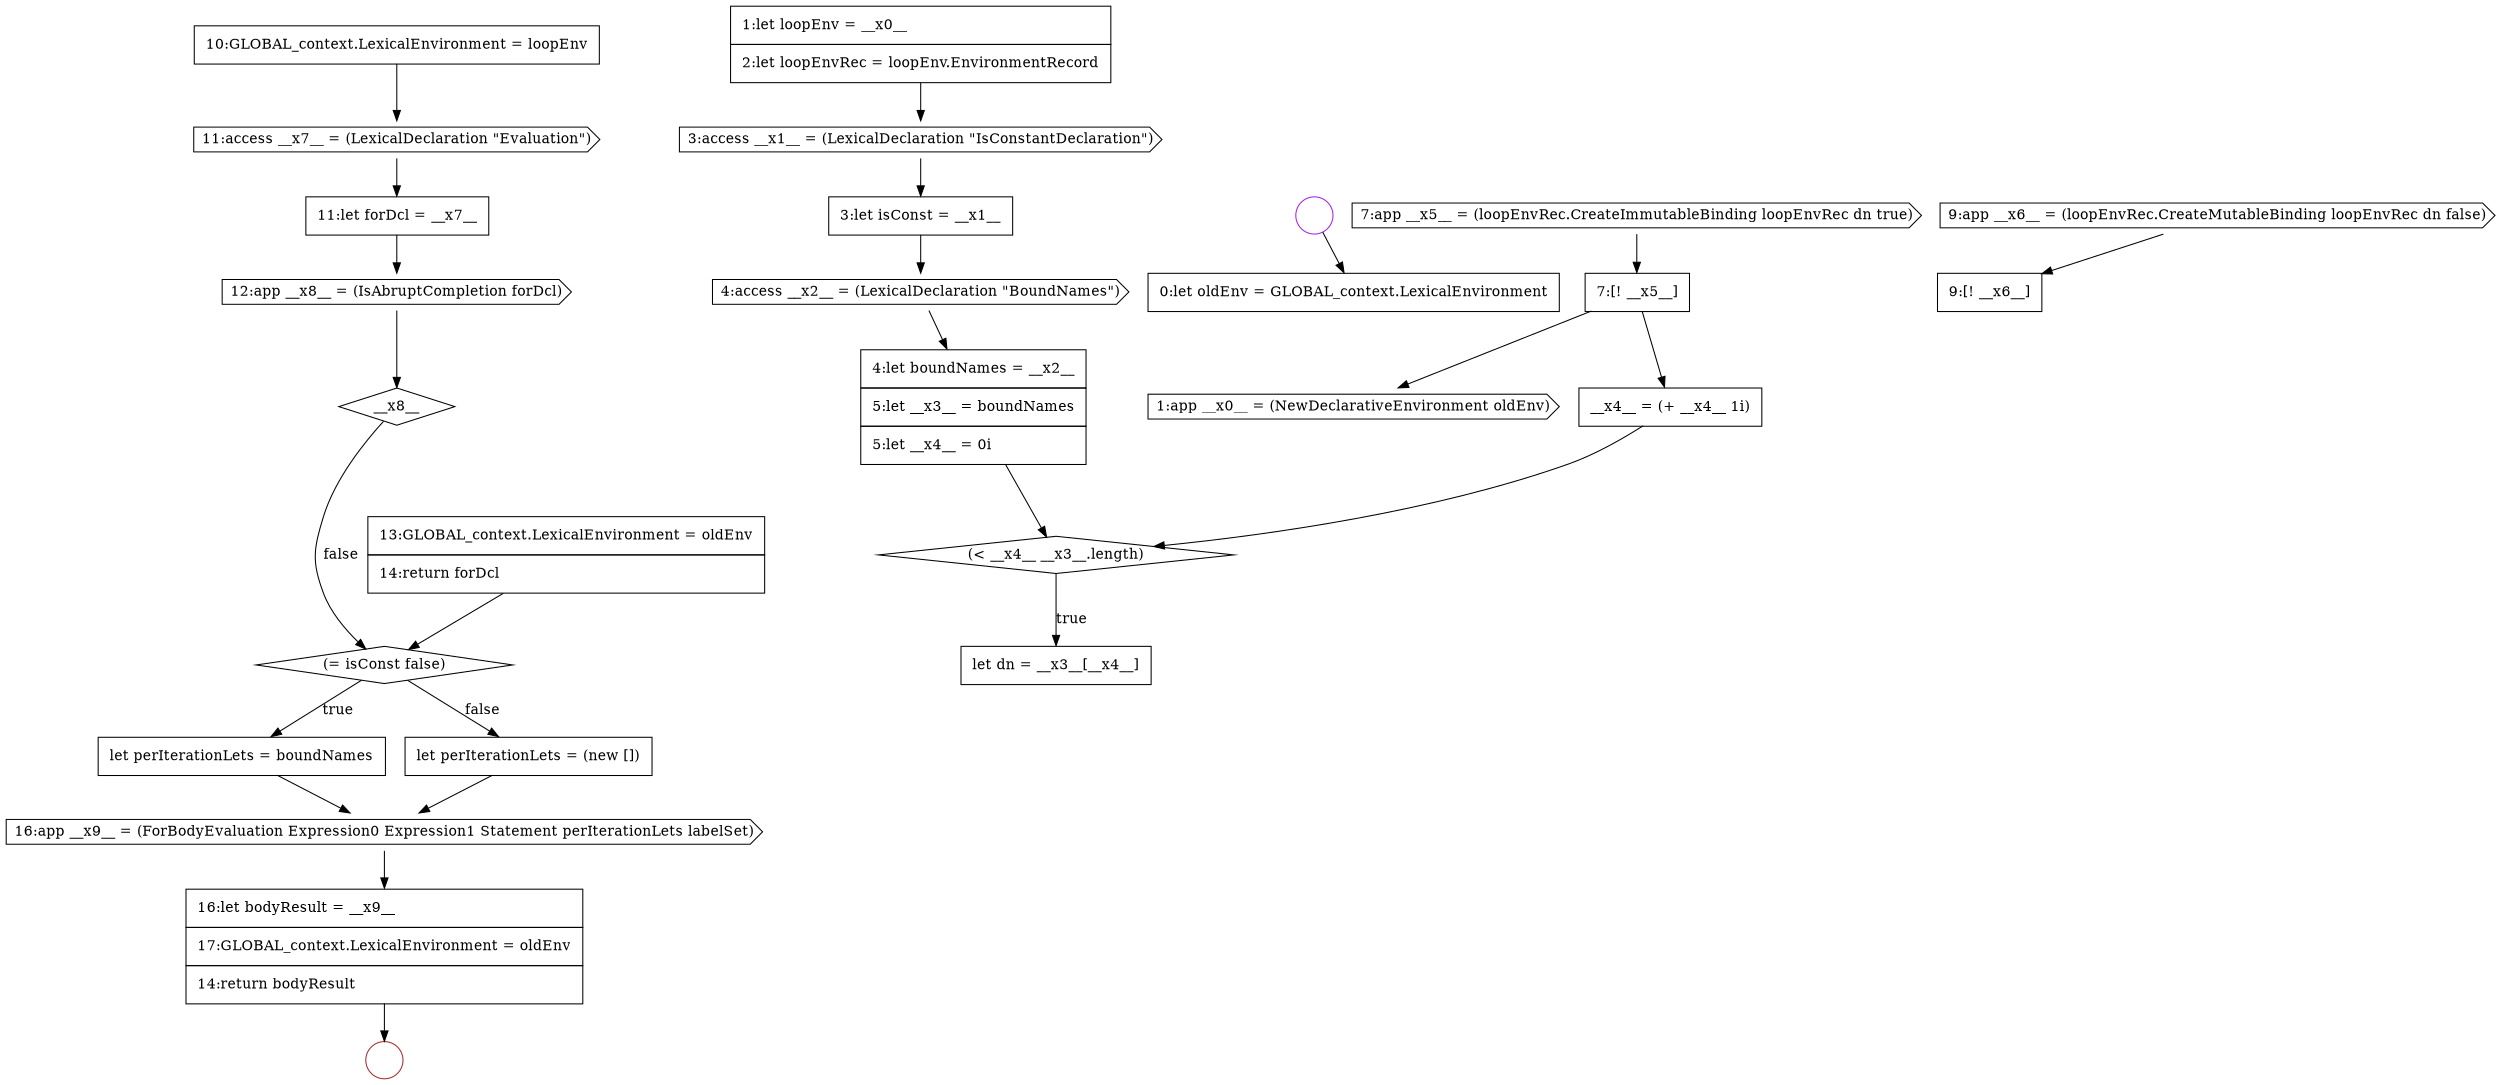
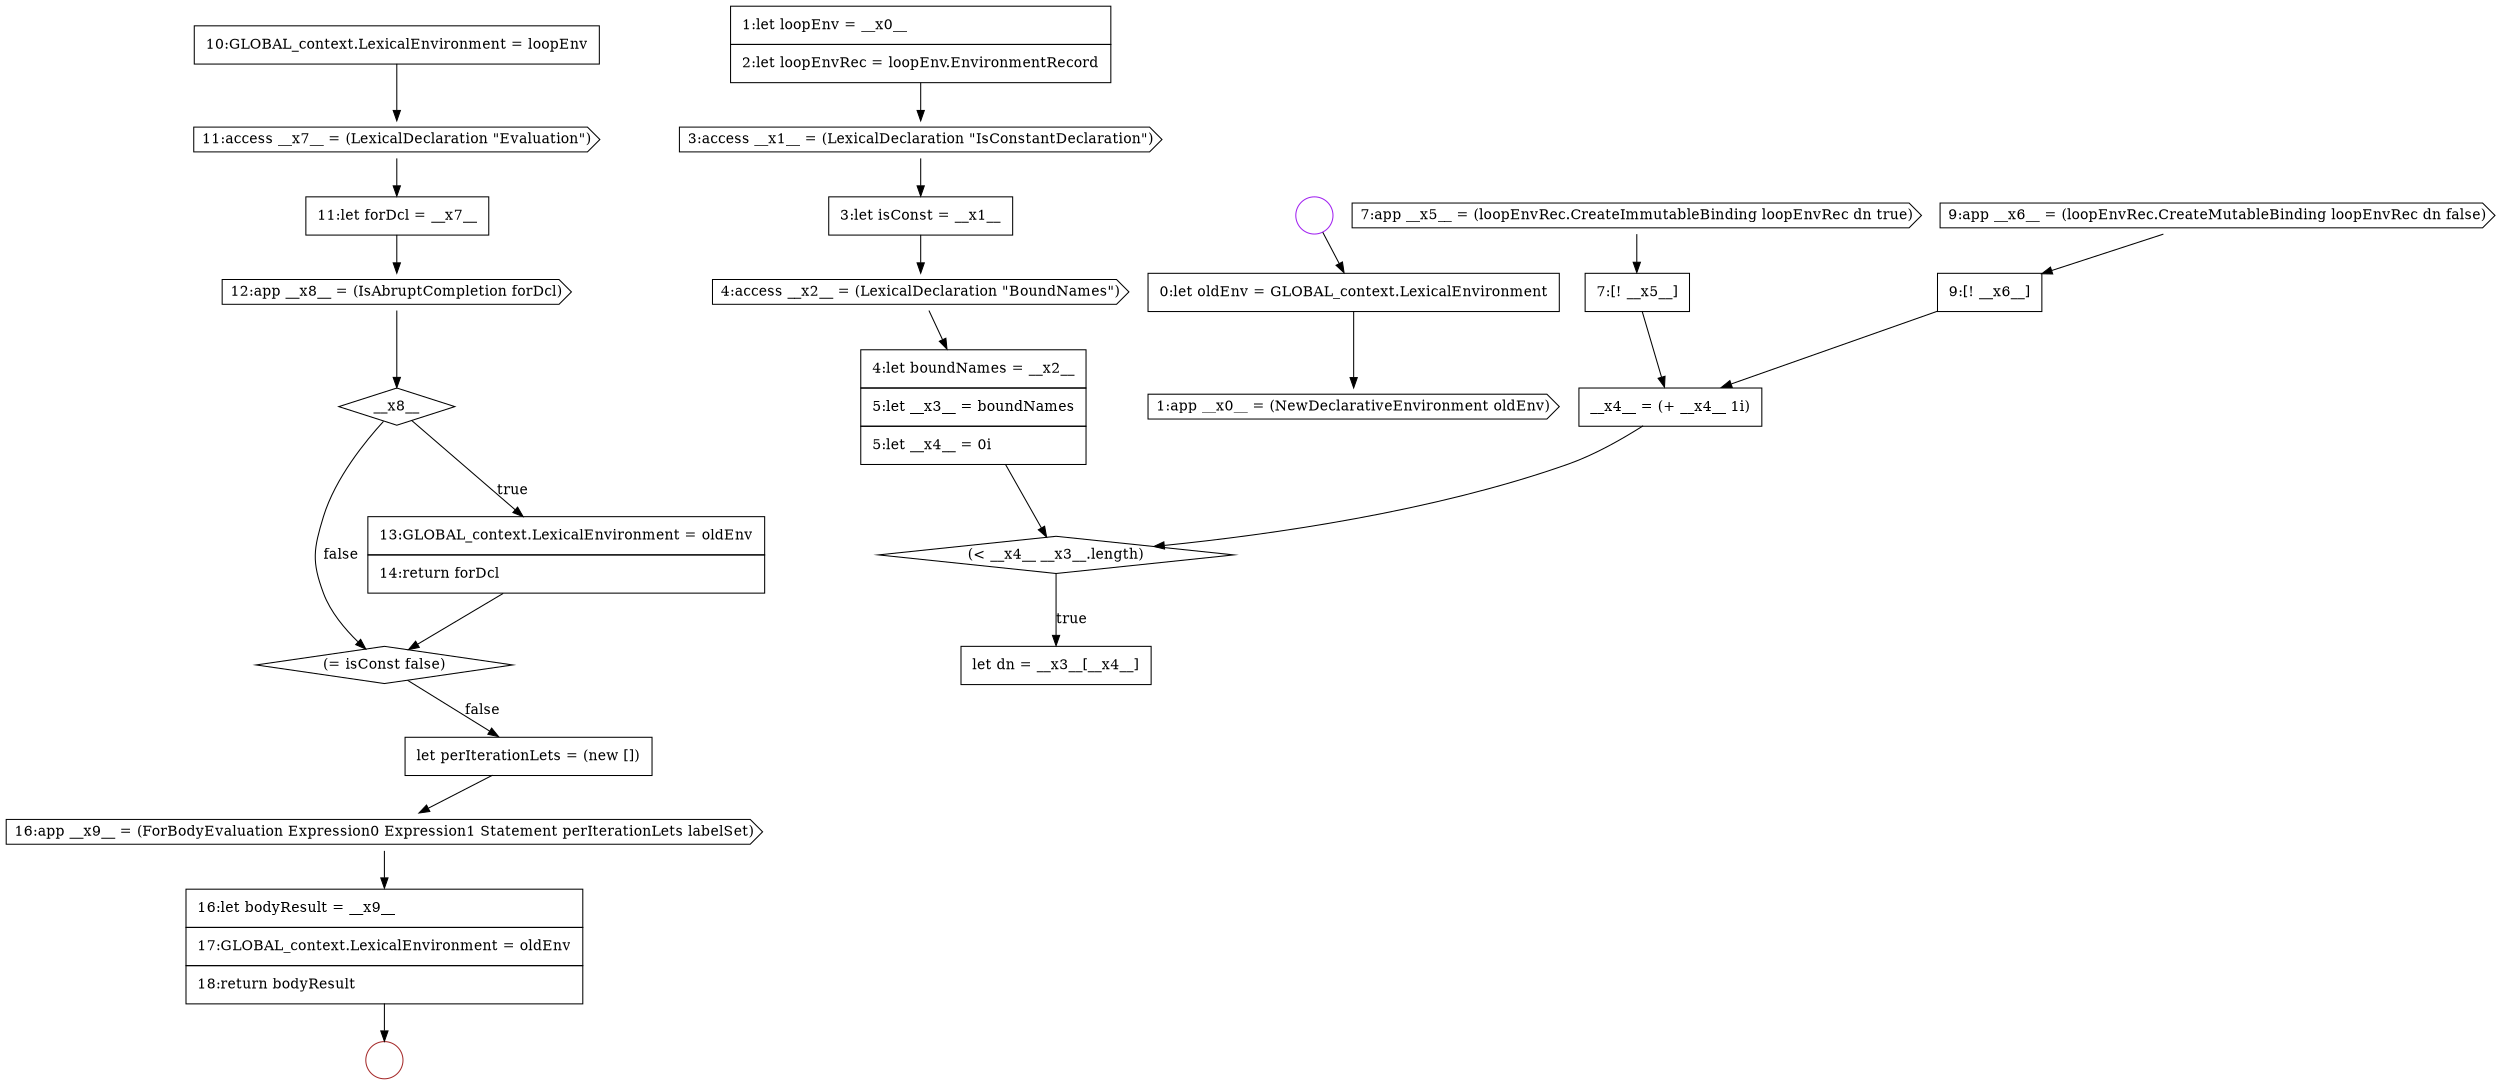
  digraph {
    node [color=black fillcolor=white shape=none style=filled margin=0]
    edge [color=black]
    n1 [label=<<font color="black">12:app __x8__ = (IsAbruptCompletion forDcl)</font>> shape=cds margin=""]
    n2 [label=<<font color="black">__x8__</font>> shape=diamond margin=""]
    n3 [label=<<font color="black">(= isConst false)</font>> shape=diamond margin=""]
    n4 [label=<<font color="black">     <table border="0" cellborder="1" cellspacing="0" cellpadding="10">       <tr><td align="left">13:GLOBAL_context.LexicalEnvironment = oldEnv</td></tr>       <tr><td align="left">14:return forDcl</td></tr>     </table>   </font>>]
    n5 [label=<<font color="black">     <table border="0" cellborder="1" cellspacing="0" cellpadding="10">       <tr><td align="left">let dn = __x3__[__x4__]</td></tr>     </table>   </font>>]
    n6 [label=<<font color="black">     <table border="0" cellborder="1" cellspacing="0" cellpadding="10">       <tr><td align="left">10:GLOBAL_context.LexicalEnvironment = loopEnv</td></tr>     </table>   </font>>]
    n7 [label=<<font color="black">11:access __x7__ = (LexicalDeclaration &quot;Evaluation&quot;)</font>> shape=cds margin=""]
    n8 [label=<<font color="black">     <table border="0" cellborder="1" cellspacing="0" cellpadding="10">       <tr><td align="left">11:let forDcl = __x7__</td></tr>     </table>   </font>>]
    n9 [color=purple label=" " shape=circle margin=""]
    n10 [label=<<font color="black">     <table border="0" cellborder="1" cellspacing="0" cellpadding="10">       <tr><td align="left">0:let oldEnv = GLOBAL_context.LexicalEnvironment</td></tr>     </table>   </font>>]
    n11 [label=<<font color="black">1:app __x0__ = (NewDeclarativeEnvironment oldEnv)</font>> shape=cds margin=""]
-   n12 [label=<<font color="black">     <table border="0" cellborder="1" cellspacing="0" cellpadding="10">       <tr><td align="left">let perIterationLets = boundNames</td></tr>     </table>   </font>>]
    n13 [label=<<font color="black">     <table border="0" cellborder="1" cellspacing="0" cellpadding="10">       <tr><td align="left">let perIterationLets = (new [])</td></tr>     </table>   </font>>]
    n14 [label=<<font color="black">     <table border="0" cellborder="1" cellspacing="0" cellpadding="10">       <tr><td align="left">1:let loopEnv = __x0__</td></tr>       <tr><td align="left">2:let loopEnvRec = loopEnv.EnvironmentRecord</td></tr>     </table>   </font>>]
    n15 [label=<<font color="black">3:access __x1__ = (LexicalDeclaration &quot;IsConstantDeclaration&quot;)</font>> shape=cds margin=""]
    n16 [label=<<font color="black">     <table border="0" cellborder="1" cellspacing="0" cellpadding="10">       <tr><td align="left">3:let isConst = __x1__</td></tr>     </table>   </font>>]
    n17 [label=<<font color="black">16:app __x9__ = (ForBodyEvaluation Expression0 Expression1 Statement perIterationLets labelSet)</font>> shape=cds margin=""]
-   n18 [label=<<font color="black">     <table border="0" cellborder="1" cellspacing="0" cellpadding="10">       <tr><td align="left">16:let bodyResult = __x9__</td></tr>       <tr><td align="left">17:GLOBAL_context.LexicalEnvironment = oldEnv</td></tr>       <tr><td align="left">14:return bodyResult</td></tr>     </table>   </font>>]
+   n18 [label=<<font color="black">     <table border="0" cellborder="1" cellspacing="0" cellpadding="10">       <tr><td align="left">16:let bodyResult = __x9__</td></tr>       <tr><td align="left">17:GLOBAL_context.LexicalEnvironment = oldEnv</td></tr>       <tr><td align="left">18:return bodyResult</td></tr>     </table>   </font>>]
    n19 [label=<<font color="black">4:access __x2__ = (LexicalDeclaration &quot;BoundNames&quot;)</font>> shape=cds margin=""]
    n20 [label=<<font color="black">     <table border="0" cellborder="1" cellspacing="0" cellpadding="10">       <tr><td align="left">4:let boundNames = __x2__</td></tr>       <tr><td align="left">5:let __x3__ = boundNames</td></tr>       <tr><td align="left">5:let __x4__ = 0i</td></tr>     </table>   </font>>]
    n21 [label=<<font color="black">(&lt; __x4__ __x3__.length)</font>> shape=diamond margin=""]
    n22 [label=<<font color="black">     <table border="0" cellborder="1" cellspacing="0" cellpadding="10">       <tr><td align="left">7:[! __x5__]</td></tr>     </table>   </font>>]
    n23 [label=<<font color="black">     <table border="0" cellborder="1" cellspacing="0" cellpadding="10">       <tr><td align="left">__x4__ = (+ __x4__ 1i)</td></tr>     </table>   </font>>]
    n24 [label=<<font color="black">9:app __x6__ = (loopEnvRec.CreateMutableBinding loopEnvRec dn false)</font>> shape=cds margin=""]
    n25 [label=<<font color="black">     <table border="0" cellborder="1" cellspacing="0" cellpadding="10">       <tr><td align="left">9:[! __x6__]</td></tr>     </table>   </font>>]
    n26 [label=<<font color="black">7:app __x5__ = (loopEnvRec.CreateImmutableBinding loopEnvRec dn true)</font>> shape=cds margin=""]
    n27 [color=brown label=" " shape=circle margin=""]
    n1 -> n2
    n2 -> n3 [label=<<font color="black">false</font>>]
-   n3 -> n12 [label=<<font color="black">true</font>>]
+   n2 -> n4 [label=<<font color="black">true</font>>]
    n3 -> n13 [label=<<font color="black">false</font>>]
    n4 -> n3
    n6 -> n7
    n7 -> n8
    n8 -> n1
    n9 -> n10
-   n22 -> n11
-   n12 -> n17
+   n10 -> n11
    n13 -> n17
    n14 -> n15
    n15 -> n16
    n16 -> n19
    n17 -> n18
    n18 -> n27
    n19 -> n20
    n20 -> n21
    n21 -> n5 [label=<<font color="black">true</font>>]
    n22 -> n23
    n23 -> n21
    n24 -> n25
+   n25 -> n23
    n26 -> n22
  }
